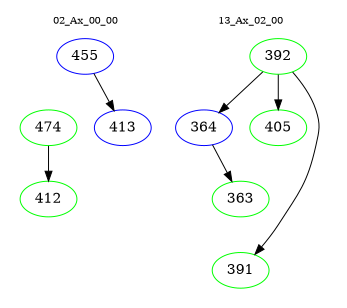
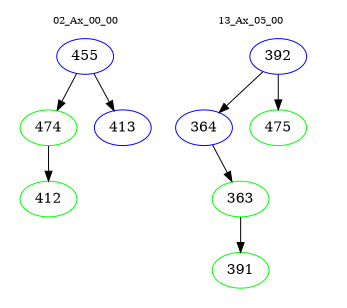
  digraph {
    node [color=green]
    edge [color=black]
    n1 [color=blue label=455]
    n2 [label=474]
    n3 [color=blue label=413]
    n4 [label=412]
-   n5 [label=392]
+   n5 [color=blue label=392]
    n6 [color=blue label=364]
-   n7 [label=405]
+   n7 [label=475]
    n8 [label=391]
    n9 [label=363]
    subgraph cluster_1 {
      color=white
      fontsize=10
      label="02_Ax_00_00"
      n1
      n2
      n3
      n4
    }
    subgraph cluster_2 {
      color=white
      fontsize=10
-     label="13_Ax_02_00"
+     label="13_Ax_05_00"
      n5
      n6
      n7
      n8
      n9
    }
+   n1 -> n2
    n1 -> n3
    n2 -> n4
    n5 -> n6
    n5 -> n7
-   n5 -> n8
+   n9 -> n8
    n6 -> n9
  }
